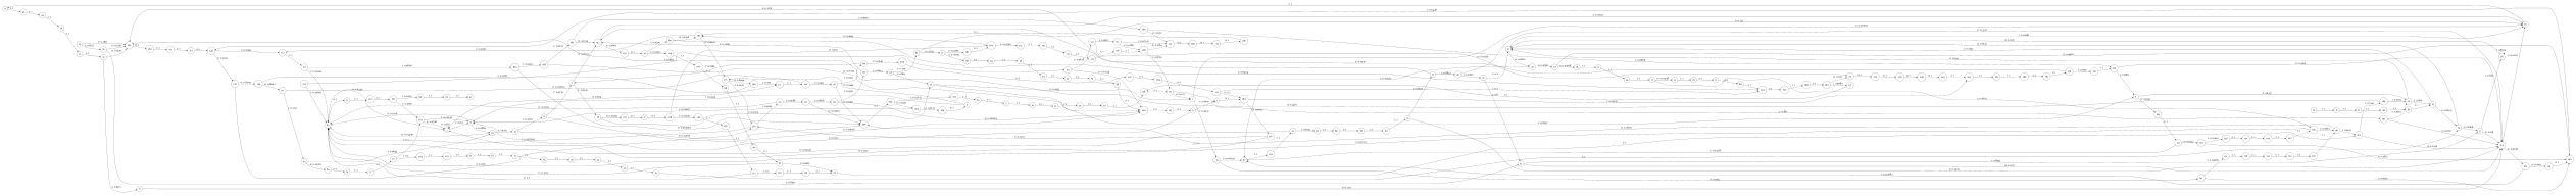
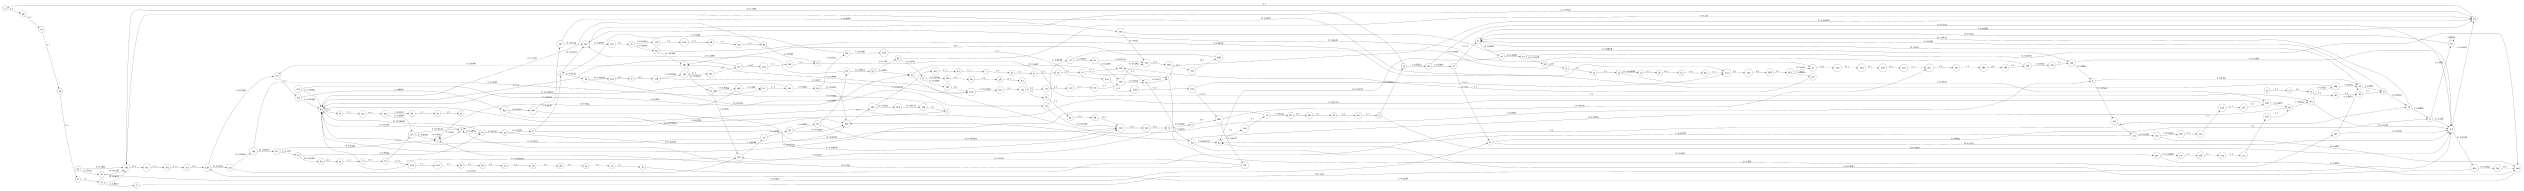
  digraph {
    fontname="Playfair Display"
    rankdir=LR
    node [fontname="Playfair Display" fontsize=24 shape=circle]
    edge [fontname="Playfair Display" fontsize=24]
    0
    46
    42
    34
    1
    155
    65
    67
    141
    102
    140
    151
    2
    8
    83
    61
    73
    45
    3
    142
    28
    130
    23
    174
    10
    4
    11
    143
    22
    131
    21
    25
    129
    20
    24
    5
    175
    150
    146
    137
    125
    6
    200
    197
    71
    7
    41
    33
    29
    193
    199
    9
    180
    176
    203
    191
    69
    124
    181
    202
    100
    173
    190
    98
    128
    160
    149
    152
    136
    12
    16
    15
    86
    13
    106
    96
    165
    14
    17
    18
    19
    148
    145
    92
    37
    26
    172
    169
    27
    52
    30
    158
    157
    147
    31
    32
    163
    77
    162
    161
    59
    56
    35
    57
    53
    49
    36
    94
    88
    154
    38
    39
    40
    44
    196
    105
    194
    48
    50
    51
    54
    55
    58
    60
    62
    47
    63
    64
    66
    82
    68
    171
    188
    70
    179
    104
    103
    91
    72
    185
    74
    75
    187
    76
    78
    79
    80
    81
    84
    85
    87
    97
    164
    89
    206
    205
    204
    90
    93
    95
    99
    101
    107
    108
    201
    198
    195
    109
    110
    111
    112
    211
    210
    209
    113
    114
    115
    116
    117
    118
    119
    120
    121
    122
    123
    126
    139
    132
    133
    134
    135
    138
    144
    n194 [label=870]
    153
    156
    159
    166
    167
    168
    177
    178
    189
    182
    183
    184
    186
    192
    207
    208
    0 -> 46 [label="1: 1        "]
    46 -> 42 [label="1: 1        "]
    42 -> 34 [label="1: 1        "]
    34 -> 31 [label="1: 1        "]
    1 -> 155 [label="0: 0.9933   "]
    1 -> 65 [label="1: 0.006711  "]
    155 -> 67 [label="1: 0.006757  "]
    155 -> 141 [label="0: 0.9932   "]
    65 -> 0 [label="1: 1        "]
    67 -> 102 [label="1: 1        "]
    141 -> 140 [label="0: 0.9592   "]
    141 -> 151 [label="1: 0.04082  "]
    102 -> 92 [label="1: 1        "]
    140 -> 148 [label="0: 0.9448   "]
    151 -> 138 [label="1: 1        "]
    2 -> 2 [label="0: 0.837    "]
    2 -> 8 [label="1: 0.163    "]
    8 -> 83 [label="0: 0.0116   "]
    8 -> 61 [label="1: 0.9884   "]
    83 -> 73 [label="0: 1        "]
    61 -> 83 [label="0: 0.02449  "]
    61 -> 45 [label="1: 0.9755   "]
    73 -> 193 [label="0: 1        "]
    45 -> 6 [label="1: 0.9738   "]
    45 -> 199 [label="0: 0.02616  "]
    3 -> 142 [label="0: 0.07571  "]
    3 -> 28 [label="1: 0.9243   "]
    142 -> 65 [label="1: 0.01951  "]
    142 -> 130 [label="0: 0.9805   "]
    28 -> 23 [label="1: 0.9074   "]
    28 -> 174 [label="0: 0.09255  "]
    130 -> 10 [label="0: 1        "]
    23 -> 1 [label="0: 0.1493   "]
    23 -> 4 [label="1: 0.8507   "]
    174 -> 11 [label="0: 1        "]
    10 -> 69 [label="0: 0.9709   "]
    10 -> 124 [label="1: 0.02913  "]
    4 -> 143 [label="0: 0.1643   "]
    4 -> 22 [label="1: 0.8357   "]
    11 -> 128 [label="0: 1        "]
    143 -> 131 [label="0: 1        "]
    22 -> 21 [label="0: 0.194    "]
    22 -> 25 [label="1: 0.806    "]
    131 -> 67 [label="1: 0.02778  "]
    131 -> 129 [label="0: 0.9722   "]
    21 -> 65 [label="1: 0.01983  "]
    21 -> 20 [label="0: 0.9802   "]
    25 -> 21 [label="0: 0.1995   "]
    25 -> 24 [label="1: 0.8005   "]
    129 -> 140 [label="0: 0.9857   "]
    129 -> 126 [label="1: 0.01429  "]
    20 -> 67 [label="1: 0.02017  "]
    20 -> 19 [label="0: 0.9798   "]
    24 -> 21 [label="0: 0.1832   "]
    24 -> 37 [label="1: 0.8168   "]
    5 -> 8 [label="1: 0.05556  "]
    5 -> 175 [label="0: 0.9444   "]
    175 -> 150 [label="1: 0.1056   "]
    175 -> 146 [label="0: 0.8944   "]
    150 -> 83 [label="0: 0.007092  "]
    150 -> 137 [label="1: 0.9929   "]
    146 -> 2 [label="0: 0.804    "]
    146 -> 125 [label="1: 0.196    "]
    137 -> 83 [label="0: 0.02113  "]
    137 -> 133 [label="1: 0.9789   "]
    125 -> 101 [label="1: 1        "]
    6 -> 3 [label="1: 0.9536   "]
    6 -> 200 [label="0: 0.04636  "]
    200 -> 197 [label="0: 1        "]
    197 -> 71 [label="0: 1        "]
    71 -> 8 [label="1: 0.0303   "]
    71 -> 9 [label="0: 0.9697   "]
    7 -> 41 [label="1: 1        "]
    41 -> 33 [label="1: 1        "]
    33 -> 29 [label="1: 1        "]
    29 -> 30 [label="1: 1        "]
    193 -> 185 [label="0: 1        "]
    199 -> 196 [label="0: 1        "]
    9 -> 180 [label="0: 1        "]
    180 -> 176 [label="0: 0.9077   "]
    180 -> 203 [label="1: 0.09231  "]
    176 -> 2 [label="0: 0.7797   "]
    176 -> 150 [label="1: 0.2203   "]
    203 -> 191 [label="1: 1        "]
    191 -> 189 [label="1: 1        "]
    69 -> 181 [label="0: 0.9596   "]
    69 -> 202 [label="1: 0.0404   "]
    124 -> 100 [label="1: 1        "]
    181 -> 175 [label="0: 0.8902   "]
    181 -> 173 [label="1: 0.1098   "]
    202 -> 190 [label="1: 1        "]
    100 -> 98 [label="1: 1        "]
    173 -> 171 [label="1: 1        "]
    190 -> 188 [label="1: 1        "]
    98 -> 90 [label="1: 1        "]
    128 -> 160 [label="0: 0.977    "]
    128 -> 149 [label="1: 0.02299  "]
    160 -> 181 [label="0: 0.9694   "]
    160 -> 152 [label="1: 0.03061  "]
    149 -> 136 [label="1: 1        "]
    152 -> 139 [label="1: 1        "]
    136 -> 132 [label="1: 1        "]
    12 -> 16 [label="0: 1        "]
    16 -> 15 [label="0: 1        "]
    15 -> 86 [label="0: 1        "]
    86 -> 202 [label="1: 1        "]
    13 -> 12 [label="0: 0.03448  "]
    13 -> 106 [label="1: 0.9655   "]
    106 -> 83 [label="0: 0.03333  "]
    106 -> 96 [label="1: 0.9667   "]
    96 -> 199 [label="0: 0.08571  "]
    96 -> 165 [label="1: 0.9143   "]
    165 -> 172 [label="0: 0.2059   "]
    165 -> 164 [label="1: 0.7941   "]
    14 -> 13 [label="1: 1        "]
    17 -> 14 [label="1: 1        "]
    18 -> 17 [label="1: 1        "]
    19 -> 140 [label="0: 0.9602   "]
    19 -> 18 [label="1: 0.03978  "]
    148 -> 173 [label="1: 0.07455  "]
    148 -> 145 [label="0: 0.9255   "]
    145 -> 150 [label="1: 0.1071   "]
    145 -> 144 [label="0: 0.8929   "]
    92 -> 83 [label="0: 0.04545  "]
    92 -> 82 [label="1: 0.9545   "]
    37 -> 26 [label="1: 0.862    "]
    37 -> 172 [label="0: 0.138    "]
    26 -> 21 [label="0: 0.1326   "]
    26 -> 26 [label="1: 0.8674   "]
    172 -> 65 [label="1: 0.0202   "]
    172 -> 169 [label="0: 0.9798   "]
    169 -> 67 [label="1: 0.02083  "]
    169 -> 154 [label="0: 0.9792   "]
    27 -> 21 [label="0: 0.2      "]
    27 -> 52 [label="1: 0.8      "]
    52 -> 37 [label="1: 0.8947   "]
    52 -> 172 [label="0: 0.1053   "]
    30 -> 158 [label="1: 1        "]
    158 -> 157 [label="1: 1        "]
    157 -> 1 [label="0: 0.125    "]
    157 -> 147 [label="1: 0.875    "]
    147 -> 22 [label="1: 0.8163   "]
    147 -> 172 [label="0: 0.1837   "]
    31 -> 32 [label="1: 1        "]
    32 -> 163 [label="0: 0.1429   "]
    32 -> 77 [label="1: 0.8571   "]
    163 -> 162 [label="0: 1        "]
    77 -> 172 [label="0: 0.1111   "]
    162 -> 161 [label="0: 1        "]
    161 -> 153 [label="0: 1        "]
    59 -> 163 [label="0: 0.1875   "]
    59 -> 56 [label="1: 0.8125   "]
    56 -> 52 [label="1: 0.8462   "]
    56 -> 163 [label="0: 0.1538   "]
    35 -> 57 [label="1: 1        "]
    57 -> 53 [label="1: 1        "]
    53 -> 49 [label="1: 1        "]
    49 -> 38 [label="1: 1        "]
    36 -> 94 [label="1: 1        "]
    94 -> 88 [label="1: 1        "]
    88 -> 200 [label="0: 1        "]
    154 -> 140 [label="0: 1        "]
    38 -> 25 [label="1: 1        "]
    39 -> 24 [label="1: 1        "]
    40 -> 172 [label="0: 0.3333   "]
    40 -> 27 [label="1: 0.6667   "]
    44 -> 36 [label="1: 1        "]
    196 -> 105 [label="1: 0.02632  "]
    196 -> 194 [label="0: 0.9737   "]
    105 -> 63 [label="1: 1        "]
-   194 -> 8 [label="1: 0.02667  "]
    194 -> 184 [label="0: 0.9733   "]
    48 -> 44 [label="1: 1        "]
    50 -> 39 [label="1: 1        "]
    51 -> 163 [label="0: 0.1176   "]
    51 -> 40 [label="1: 0.8824   "]
    54 -> 50 [label="1: 1        "]
    55 -> 172 [label="0: 0.1905   "]
    55 -> 51 [label="1: 0.8095   "]
    58 -> 54 [label="1: 1        "]
    60 -> 55 [label="1: 1        "]
    62 -> 47 [label="1: 1        "]
    63 -> 7 [label="1: 1        "]
    64 -> 48 [label="1: 1        "]
    66 -> 62 [label="1: 1        "]
    82 -> 80 [label="1: 1        "]
    68 -> 64 [label="1: 1        "]
    171 -> 83 [label="0: 0.01942  "]
    171 -> n194 [label="1: 0.9806   "]
    188 -> 182 [label="1: 1        "]
    70 -> 179 [label="0: 0.5      "]
    70 -> 104 [label="1: 0.5      "]
    179 -> 2 [label="0: 0.9796   "]
    179 -> 8 [label="1: 0.02041  "]
    104 -> 103 [label="1: 1        "]
    103 -> 91 [label="1: 1        "]
    91 -> 81 [label="1: 1        "]
    72 -> 70 [label="0: 1        "]
    185 -> 66 [label="1: 0.0202   "]
    185 -> 179 [label="0: 0.9798   "]
    74 -> 72 [label="0: 1        "]
    75 -> 68 [label="1: 0.07143  "]
    75 -> 187 [label="0: 0.9286   "]
    187 -> 160 [label="0: 1        "]
    76 -> 58 [label="1: 1        "]
    78 -> 60 [label="1: 1        "]
    79 -> 76 [label="1: 1        "]
    80 -> 78 [label="1: 1        "]
    81 -> 79 [label="1: 1        "]
    84 -> 74 [label="0: 1        "]
    85 -> 65 [label="1: 0.125    "]
    85 -> 75 [label="0: 0.875    "]
    87 -> 83 [label="0: 0.3333   "]
    87 -> 97 [label="1: 0.6667   "]
    97 -> 165 [label="1: 1        "]
    164 -> 22 [label="1: 0.8519   "]
    164 -> 163 [label="0: 0.1481   "]
    89 -> 3 [label="1: 0.9364   "]
    89 -> 206 [label="0: 0.0636   "]
    206 -> 205 [label="0: 1        "]
    205 -> 204 [label="0: 1        "]
    204 -> 192 [label="0: 1        "]
    90 -> 87 [label="1: 1        "]
    93 -> 61 [label="1: 0.9844   "]
    93 -> 84 [label="0: 0.01562  "]
    95 -> 23 [label="1: 0.861    "]
    95 -> 85 [label="0: 0.139    "]
    99 -> 199 [label="0: 0.0473   "]
    99 -> 89 [label="1: 0.9527   "]
    101 -> 83 [label="0: 0.006711  "]
    101 -> 99 [label="1: 0.9933   "]
    107 -> 106 [label="1: 1        "]
    108 -> 157 [label="1: 0.8716   "]
    108 -> 201 [label="0: 0.1284   "]
    201 -> 198 [label="0: 1        "]
    198 -> 195 [label="0: 1        "]
    195 -> 186 [label="0: 1        "]
    109 -> 107 [label="1: 1        "]
    110 -> 109 [label="1: 1        "]
    111 -> 108 [label="1: 0.9286   "]
    111 -> 201 [label="0: 0.07143  "]
    112 -> 111 [label="1: 0.9825   "]
    112 -> 211 [label="0: 0.01754  "]
    211 -> 210 [label="0: 1        "]
    210 -> 209 [label="0: 1        "]
    209 -> 208 [label="0: 1        "]
    113 -> 200 [label="0: 0.01724  "]
    113 -> 112 [label="1: 0.9828   "]
    114 -> 83 [label="0: 0.01695  "]
    114 -> 113 [label="1: 0.9831   "]
    115 -> 2 [label="0: 0.8249   "]
    115 -> 93 [label="1: 0.1751   "]
    116 -> 97 [label="1: 1        "]
    117 -> 142 [label="0: 0.1066   "]
    117 -> 95 [label="1: 0.8934   "]
    118 -> 96 [label="1: 1        "]
    119 -> 108 [label="1: 1        "]
    120 -> 116 [label="1: 1        "]
    121 -> 200 [label="0: 0.08209  "]
    121 -> 117 [label="1: 0.9179   "]
    122 -> 118 [label="1: 1        "]
    123 -> 119 [label="1: 1        "]
    126 -> 110 [label="1: 1        "]
    139 -> 135 [label="1: 1        "]
    132 -> 83 [label="0: 0.5      "]
    132 -> 120 [label="1: 0.5      "]
    133 -> 199 [label="0: 0.01439  "]
    133 -> 121 [label="1: 0.9856   "]
    134 -> 122 [label="1: 1        "]
    135 -> 123 [label="1: 1        "]
    138 -> 134 [label="1: 1        "]
    144 -> 125 [label="1: 0.1308   "]
    144 -> 115 [label="0: 0.8692   "]
    n194 -> 199 [label="0: 0.009901  "]
    n194 -> 168 [label="1: 0.9901   "]
    153 -> 148 [label="0: 1        "]
    156 -> 4 [label="1: 0.8831   "]
    156 -> 172 [label="0: 0.1169   "]
    159 -> 156 [label="1: 1        "]
    166 -> 201 [label="0: 0.1132   "]
    166 -> 156 [label="1: 0.8868   "]
    167 -> 142 [label="0: 0.1034   "]
    167 -> 166 [label="1: 0.8966   "]
    168 -> 200 [label="0: 0.07071  "]
    168 -> 167 [label="1: 0.9293   "]
    177 -> 158 [label="1: 1        "]
    178 -> 142 [label="0: 0.1429   "]
    178 -> 159 [label="1: 0.8571   "]
    189 -> 183 [label="1: 1        "]
    182 -> 211 [label="0: 0.1111   "]
    182 -> 177 [label="1: 0.8889   "]
    183 -> 178 [label="1: 1        "]
    184 -> 5 [label="0: 1        "]
    186 -> 181 [label="0: 1        "]
    192 -> 180 [label="0: 0.7      "]
    192 -> 202 [label="1: 0.3      "]
    207 -> 203 [label="1: 1        "]
    208 -> 207 [label="0: 1        "]
  }
